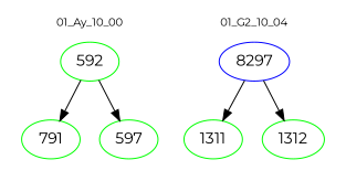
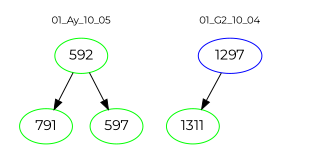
  digraph {
    fontname=Montserrat
    node [color=green fontname=Montserrat]
    edge [color=black fontname=Montserrat]
    n1 [label=592]
    n2 [label=791]
    n3 [label=597]
-   n4 [color=blue label=8297]
+   n4 [color=blue label=1297]
    n5 [label=1311]
-   n6 [label=1312]
    subgraph cluster_1 {
      color=white
      fontsize=10
-     label="01_Ay_10_00"
+     label="01_Ay_10_05"
      n1
      n2
      n3
    }
    subgraph cluster_2 {
      color=white
      fontsize=10
      label="01_G2_10_04"
      n4
      n5
-     n6
    }
    n1 -> n2
    n1 -> n3
    n4 -> n5
-   n4 -> n6
  }
